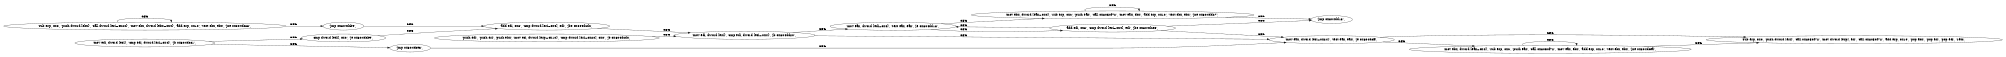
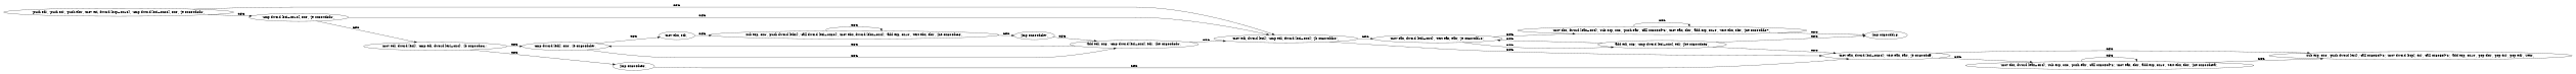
  digraph {
    rankdir=LR
    n1 [label="'push edi', 'push esi', 'push ebx', 'mov esi, dword [esp+0x10]', 'cmp dword [esi+0x20], 0x0', 'je 0x804dcdc', "]
    n2 [label="'mov edi, dword [esi]', 'cmp edi, dword [esi+0x4]', 'jb 0x804dd20', "]
+   n3 [label="'cmp dword [esi+0x10], 0x0', 'je 0x804dcdc', "]
    n4 [label="'mov eax, dword [edi+0x4]', 'test eax, eax', 'je 0x804dd18', "]
    n5 [label="'mov eax, dword [esi+0x24]', 'test eax, eax', 'je 0x804dcff', "]
    n6 [label="'mov edi, dword [esi]', 'cmp edi, dword [esi+0x4]', 'jb 0x804dcc1', "]
    n7 [label="'add edi, 0x8', 'cmp dword [esi+0x4], edi', 'jbe 0x804dce3', "]
    n8 [label="'mov ebx, dword [eax+0x4]', 'sub esp, 0xc', 'push eax', 'call 0x8050f72', 'mov eax, ebx', 'add esp, 0x10', 'test ebx, ebx', 'jne 0x804dd27', "]
    n9 [label="'sub esp, 0xc', 'push dword [esi]', 'call 0x8050f72', 'mov dword [esp], esi', 'call 0x8050f72', 'add esp, 0x10', 'pop ebx', 'pop esi', 'pop edi', 'retn', "]
    n10 [label="'mov ebx, dword [eax+0x4]', 'sub esp, 0xc', 'push eax', 'call 0x8050f72', 'mov eax, ebx', 'add esp, 0x10', 'test ebx, ebx', 'jne 0x804dcea', "]
    n11 [label="'cmp dword [edi], 0x0', 'je 0x804dcb9', "]
    n12 [label="'jmp 0x804dce3', "]
    n13 [label="'jmp 0x804dd18', "]
    n14 [label="'add edi, 0x8', 'cmp dword [esi+0x4], edi', 'jbe 0x804dcdc', "]
+   n15 [label="'mov ebx, edi', "]
    n16 [label="'sub esp, 0xc', 'push dword [ebx]', 'call dword [esi+0x20]', 'mov ebx, dword [ebx+0x4]', 'add esp, 0x10', 'test ebx, ebx', 'jne 0x804dcc8', "]
-   n17 [label="'jmp 0x804dcb9', "]
+   n17 [label="'jmp 0x204dcb9',"]
    n1 -> n2 [label=CFG]
+   n1 -> n3 [label=CFG]
    n2 -> n4 [label=CFG]
    n2 -> n5 [label=CFG]
+   n3 -> n2 [label=CFG]
+   n3 -> n6 [label=CFG]
    n4 -> n7 [label=CFG]
    n4 -> n8 [label=CFG]
    n5 -> n9 [label=CFG]
    n5 -> n10 [label=CFG]
    n6 -> n11 [label=CFG]
    n6 -> n12 [label=CFG]
    n7 -> n4 [label=CFG]
    n7 -> n5 [label=CFG]
    n7 -> n13 [label=CFG]
    n8 -> n8 [label=CFG]
    n8 -> n13 [label=CFG]
    n10 -> n9 [label=CFG]
    n10 -> n10 [label=CFG]
    n11 -> n14 [label=CFG]
+   n11 -> n15 [label=CFG]
    n12 -> n5 [label=CFG]
    n14 -> n2 [label=CFG]
+   n14 -> n11 [label=CFG]
+   n15 -> n16 [label=CFG]
    n16 -> n16 [label=CFG]
    n16 -> n17 [label=CFG]
    n17 -> n14 [label=CFG]
  }
